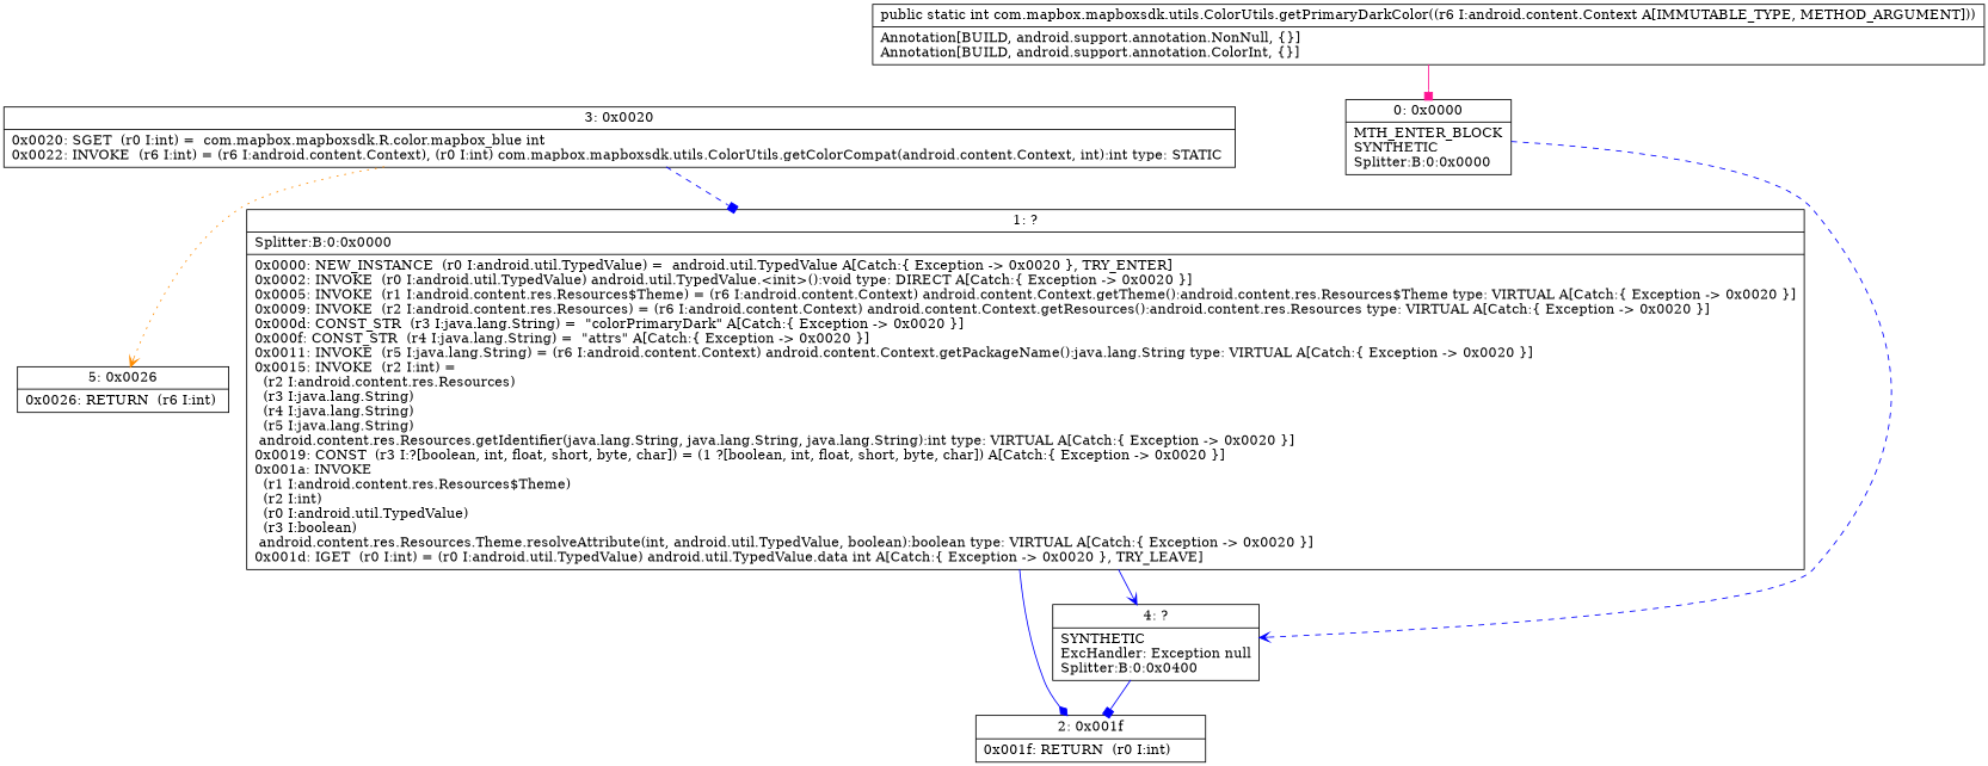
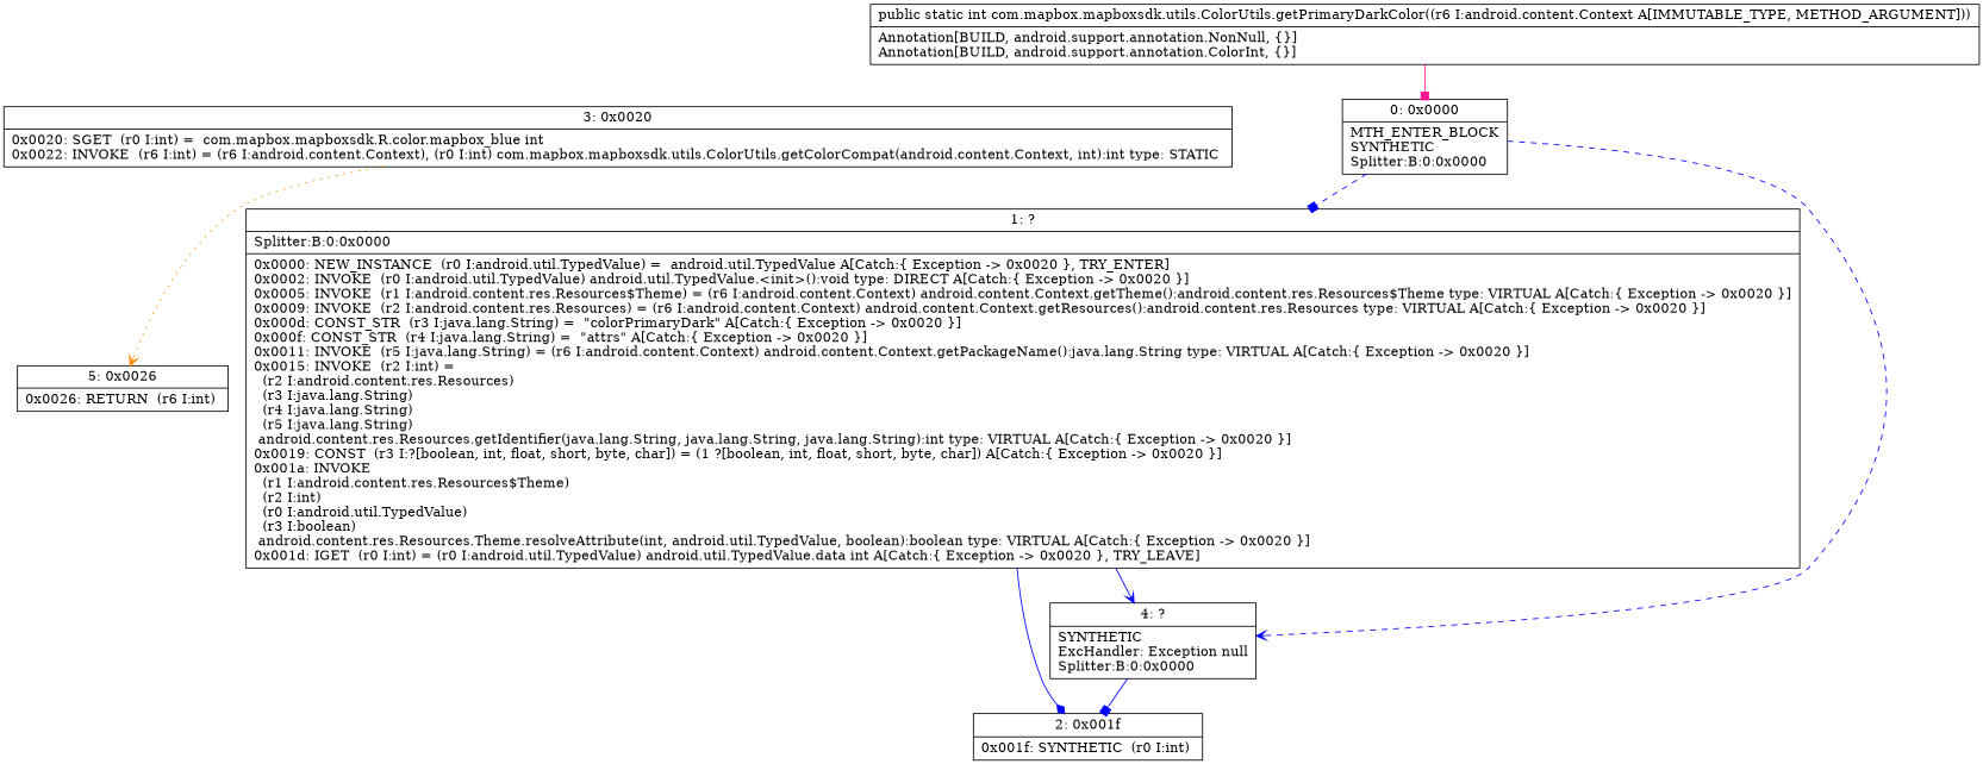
  digraph {
    node [shape=record]
    edge [arrowhead=box color=blue style=solid]
    n1 [label="{0\:\ 0x0000|MTH_ENTER_BLOCK\lSYNTHETIC\lSplitter:B:0:0x0000\l}"]
    n2 [label="{1\:\ ?|Splitter:B:0:0x0000\l|0x0000: NEW_INSTANCE  (r0 I:android.util.TypedValue) =  android.util.TypedValue A[Catch:\{ Exception \-\> 0x0020 \}, TRY_ENTER]\l0x0002: INVOKE  (r0 I:android.util.TypedValue) android.util.TypedValue.\<init\>():void type: DIRECT A[Catch:\{ Exception \-\> 0x0020 \}]\l0x0005: INVOKE  (r1 I:android.content.res.Resources$Theme) = (r6 I:android.content.Context) android.content.Context.getTheme():android.content.res.Resources$Theme type: VIRTUAL A[Catch:\{ Exception \-\> 0x0020 \}]\l0x0009: INVOKE  (r2 I:android.content.res.Resources) = (r6 I:android.content.Context) android.content.Context.getResources():android.content.res.Resources type: VIRTUAL A[Catch:\{ Exception \-\> 0x0020 \}]\l0x000d: CONST_STR  (r3 I:java.lang.String) =  \"colorPrimaryDark\" A[Catch:\{ Exception \-\> 0x0020 \}]\l0x000f: CONST_STR  (r4 I:java.lang.String) =  \"attrs\" A[Catch:\{ Exception \-\> 0x0020 \}]\l0x0011: INVOKE  (r5 I:java.lang.String) = (r6 I:android.content.Context) android.content.Context.getPackageName():java.lang.String type: VIRTUAL A[Catch:\{ Exception \-\> 0x0020 \}]\l0x0015: INVOKE  (r2 I:int) = \l  (r2 I:android.content.res.Resources)\l  (r3 I:java.lang.String)\l  (r4 I:java.lang.String)\l  (r5 I:java.lang.String)\l android.content.res.Resources.getIdentifier(java.lang.String, java.lang.String, java.lang.String):int type: VIRTUAL A[Catch:\{ Exception \-\> 0x0020 \}]\l0x0019: CONST  (r3 I:?[boolean, int, float, short, byte, char]) = (1 ?[boolean, int, float, short, byte, char]) A[Catch:\{ Exception \-\> 0x0020 \}]\l0x001a: INVOKE  \l  (r1 I:android.content.res.Resources$Theme)\l  (r2 I:int)\l  (r0 I:android.util.TypedValue)\l  (r3 I:boolean)\l android.content.res.Resources.Theme.resolveAttribute(int, android.util.TypedValue, boolean):boolean type: VIRTUAL A[Catch:\{ Exception \-\> 0x0020 \}]\l0x001d: IGET  (r0 I:int) = (r0 I:android.util.TypedValue) android.util.TypedValue.data int A[Catch:\{ Exception \-\> 0x0020 \}, TRY_LEAVE]\l}"]
-   n3 [label="{4\:\ ?|SYNTHETIC\lExcHandler: Exception null\lSplitter:B:0:0x0400\l}"]
-   n4 [label="{2\:\ 0x001f|0x001f: RETURN  (r0 I:int) \l}"]
+   n3 [label="{4\:\ ?|SYNTHETIC\lExcHandler: Exception null\lSplitter:B:0:0x0000\l}"]
+   n4 [label="{2\:\ 0x001f|0x001f: SYNTHETIC  (r0 I:int) \l}"]
    n5 [label="{3\:\ 0x0020|0x0020: SGET  (r0 I:int) =  com.mapbox.mapboxsdk.R.color.mapbox_blue int \l0x0022: INVOKE  (r6 I:int) = (r6 I:android.content.Context), (r0 I:int) com.mapbox.mapboxsdk.utils.ColorUtils.getColorCompat(android.content.Context, int):int type: STATIC \l}"]
    n6 [label="{5\:\ 0x0026|0x0026: RETURN  (r6 I:int) \l}"]
    n7 [label="{public static int com.mapbox.mapboxsdk.utils.ColorUtils.getPrimaryDarkColor((r6 I:android.content.Context A[IMMUTABLE_TYPE, METHOD_ARGUMENT]))  | Annotation[BUILD, android.support.annotation.NonNull, \{\}]\lAnnotation[BUILD, android.support.annotation.ColorInt, \{\}]\l}"]
-   n5 -> n2 [style=dashed]
+   n1 -> n2 [style=dashed]
    n1 -> n3 [arrowhead=vee style=dashed]
    n2 -> n3 [arrowhead=vee]
    n2 -> n4 [arrowhead=diamond]
    n3 -> n4
    n5 -> n6 [arrowhead=vee color=darkorange style=dotted]
    n7 -> n1 [color=deeppink]
  }
